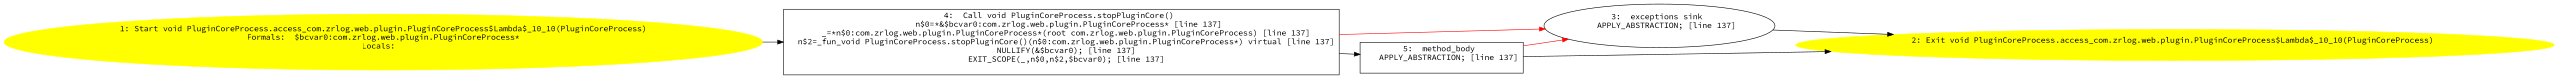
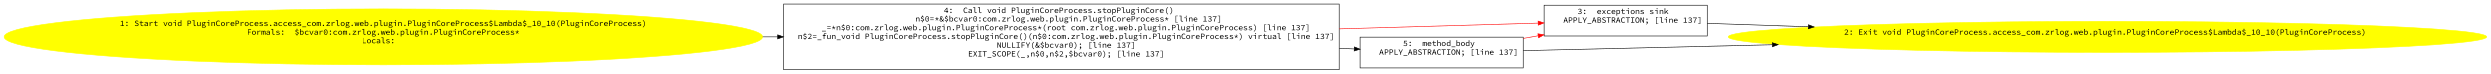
  digraph {
    rankdir=LR
    fontname="Source Code Pro"
    node [fontname="Source Code Pro" shape=box]
    edge [fontname="Source Code Pro"]
    n1 [color=yellow label="1: Start void PluginCoreProcess.access_com.zrlog.web.plugin.PluginCoreProcess$Lambda$_10_10(PluginCoreProcess)\nFormals:  $bcvar0:com.zrlog.web.plugin.PluginCoreProcess*\nLocals:  \n  " style=filled shape=""]
    n2 [label="4:  Call void PluginCoreProcess.stopPluginCore() \n   n$0=*&$bcvar0:com.zrlog.web.plugin.PluginCoreProcess* [line 137]\n  _=*n$0:com.zrlog.web.plugin.PluginCoreProcess*(root com.zrlog.web.plugin.PluginCoreProcess) [line 137]\n  n$2=_fun_void PluginCoreProcess.stopPluginCore()(n$0:com.zrlog.web.plugin.PluginCoreProcess*) virtual [line 137]\n  NULLIFY(&$bcvar0); [line 137]\n  EXIT_SCOPE(_,n$0,n$2,$bcvar0); [line 137]\n "]
-   n3 [label="3:  exceptions sink \n   APPLY_ABSTRACTION; [line 137]\n " shape=ellipse]
+   n3 [label="3:  exceptions sink \n   APPLY_ABSTRACTION; [line 137]\n "]
    n4 [label="5:  method_body \n   APPLY_ABSTRACTION; [line 137]\n "]
    n5 [color=yellow label="2: Exit void PluginCoreProcess.access_com.zrlog.web.plugin.PluginCoreProcess$Lambda$_10_10(PluginCoreProcess) \n  " style=filled shape=""]
    n1 -> n2
    n2 -> n3 [color=red]
    n2 -> n4
    n3 -> n5
    n4 -> n3 [color=red]
    n4 -> n5
  }
